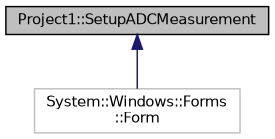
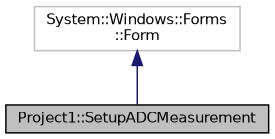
  digraph {
    node [fontname=Helvetica fontsize=10 shape=record style=filled]
    n1 [color=black fillcolor=grey75 fontcolor=black height=0.2 label="Project1::SetupADCMeasurement" width=0.4]
    n2 [color=grey75 fillcolor=white height=0.2 label="System::Windows::Forms\l::Form" width=0.4]
-   n1 -> n2 [color=midnightblue dir=back fontname=Helvetica fontsize=10 labelfontname=Helvetica labelfontsize=10 style=solid]
+   n2 -> n1 [color=midnightblue dir=back fontname=Helvetica fontsize=10 labelfontname=Helvetica labelfontsize=10 style=solid]
  }
